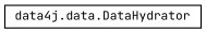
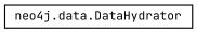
  digraph {
    rankdir=LR
    fontname="JetBrains Mono"
-   n1 [color=black fillcolor=white fontname="JetBrains Mono" fontsize=10 height=0.2 label="data4j.data.DataHydrator" shape=record style=filled width=0.4]
+   n1 [color=black fillcolor=white fontname="JetBrains Mono" fontsize=10 height=0.2 label="neo4j.data.DataHydrator" shape=record style=filled width=0.4]
  }
